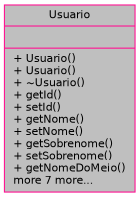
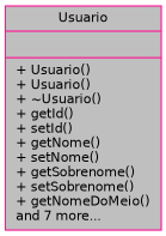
  digraph {
-   n1 [color=deeppink fillcolor=grey75 fontcolor=black fontname=Helvetica fontsize=10 height=0.2 label="{Usuario\n||+ Usuario()\l+ Usuario()\l+ ~Usuario()\l+ getId()\l+ setId()\l+ getNome()\l+ setNome()\l+ getSobrenome()\l+ setSobrenome()\l+ getNomeDoMeio()\lmore 7 more...\l}" shape=record style=filled width=0.4]
+   n1 [color=deeppink fillcolor=grey75 fontcolor=black fontname=Helvetica fontsize=10 height=0.2 label="{Usuario\n||+ Usuario()\l+ Usuario()\l+ ~Usuario()\l+ getId()\l+ setId()\l+ getNome()\l+ setNome()\l+ getSobrenome()\l+ setSobrenome()\l+ getNomeDoMeio()\land 7 more...\l}" shape=record style=filled width=0.4]
  }
